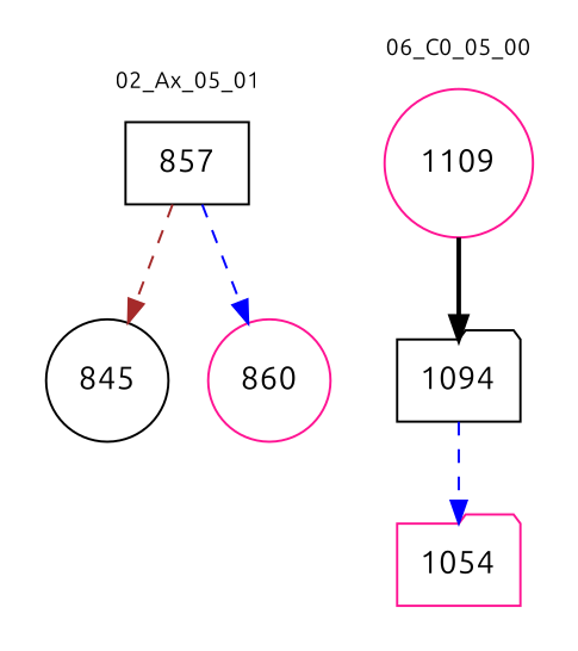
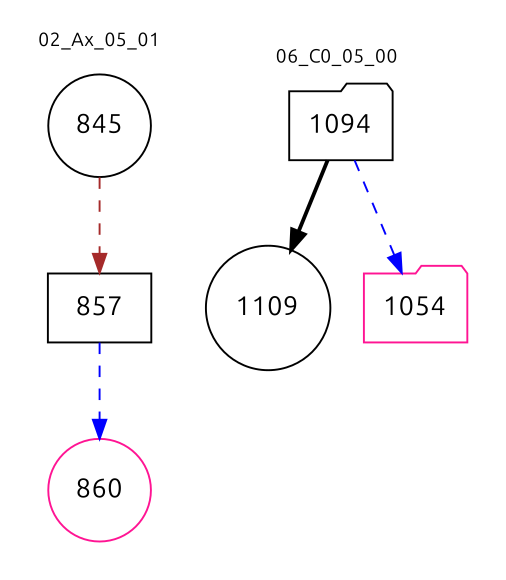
  digraph {
    fontname=Ubuntu
    node [color=black fontname=Ubuntu shape=circle]
    edge [color=blue fontname=Ubuntu style=dashed]
    n1 [label=845]
    n2 [label=857 shape=box]
    n3 [color=deeppink label=860]
-   n4 [color=deeppink label=1109]
+   n4 [label=1109]
    n5 [label=1094 shape=folder]
    n6 [color=deeppink label=1054 shape=folder]
    subgraph cluster_1 {
      color=white
      fontsize=10
      label="02_Ax_05_01"
      n1
      n2
      n3
    }
    subgraph cluster_2 {
      color=white
      fontsize=10
      label="06_C0_05_00"
      n4
      n5
      n6
    }
-   n2 -> n1 [color=brown]
+   n1 -> n2 [color=brown]
    n2 -> n3
-   n4 -> n5 [color=black style=bold]
+   n5 -> n4 [color=black style=bold]
    n5 -> n6
  }
